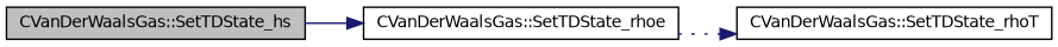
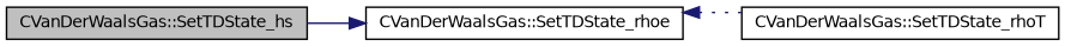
  digraph {
    rankdir=LR
    node [color=black fillcolor=white fontname=Helvetica fontsize=10 shape=record style=filled]
    edge [color=midnightblue fontname=Helvetica fontsize=10 labelfontname=Helvetica labelfontsize=10]
    n1 [fillcolor=grey75 fontcolor=black height=0.2 label="CVanDerWaalsGas::SetTDState_hs" width=0.4]
    n2 [height=0.2 label="CVanDerWaalsGas::SetTDState_rhoe" width=0.4]
    n3 [height=0.2 label="CVanDerWaalsGas::SetTDState_rhoT" width=0.4]
    n1 -> n2 [style=solid]
-   n2 -> n3 [style=dotted]
+   n3 -> n2 [style=dotted]
  }
